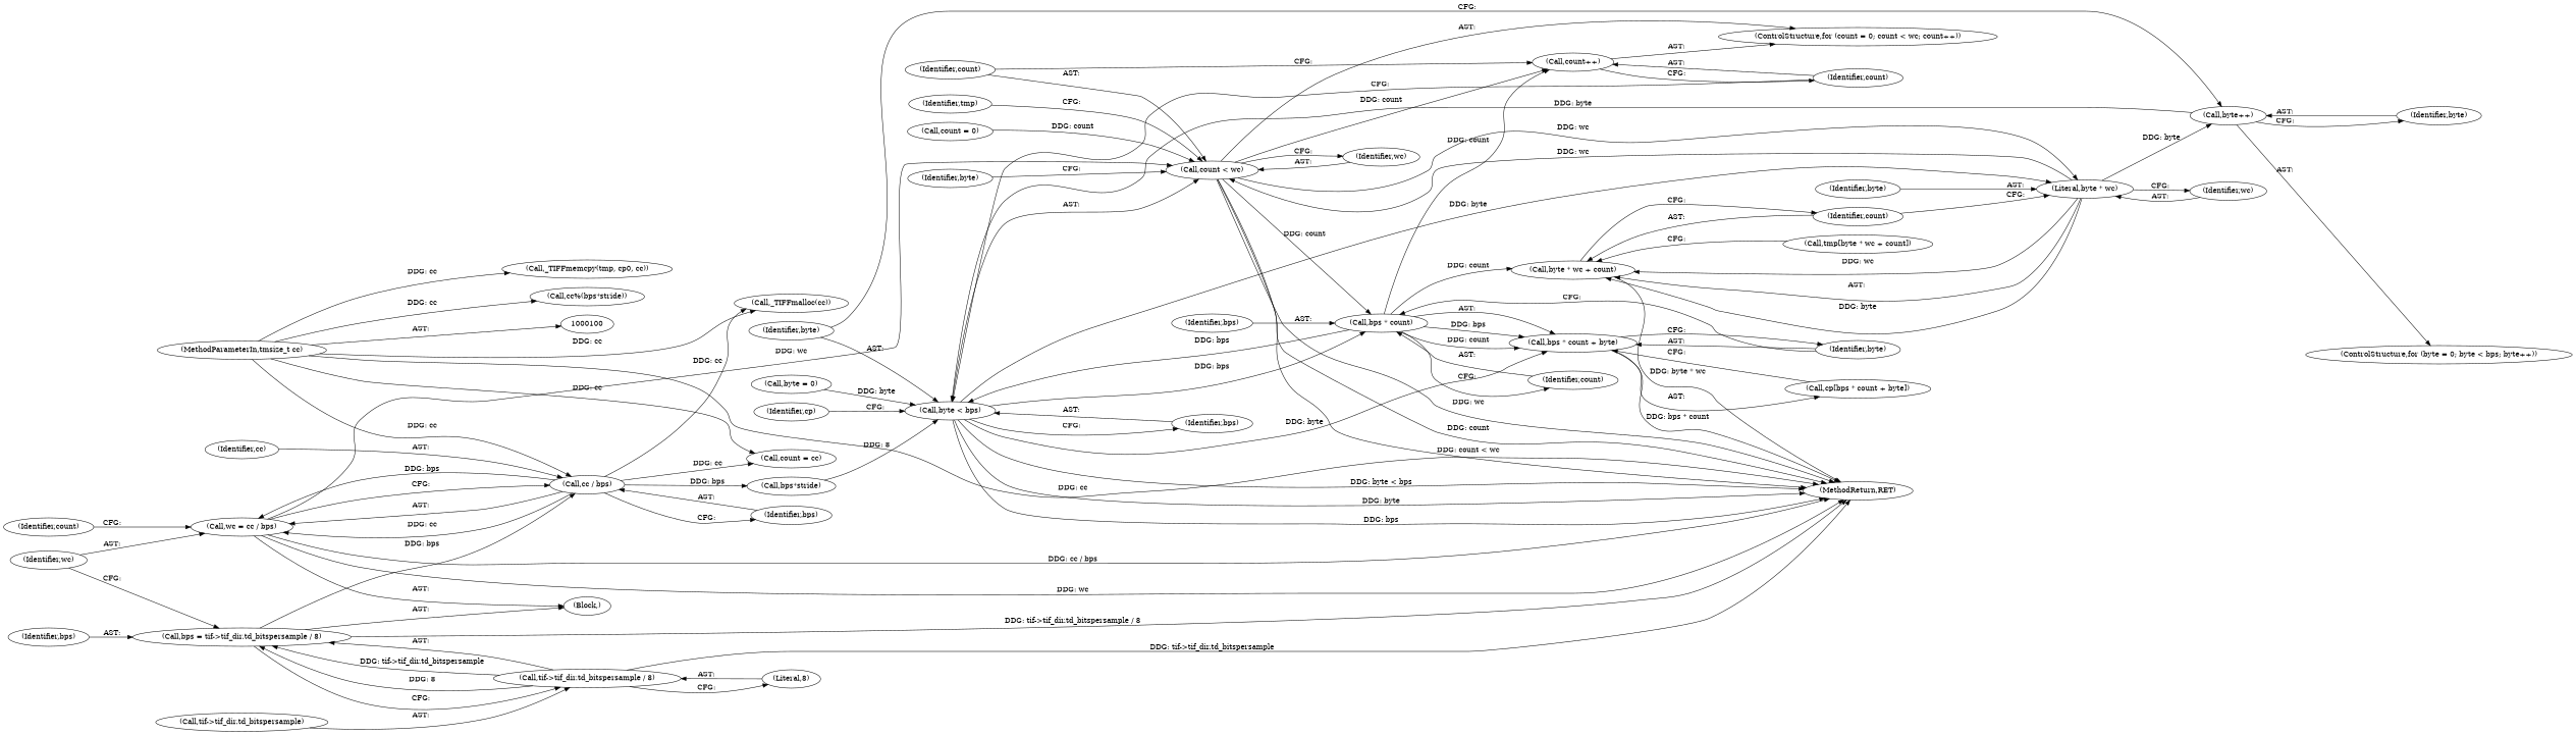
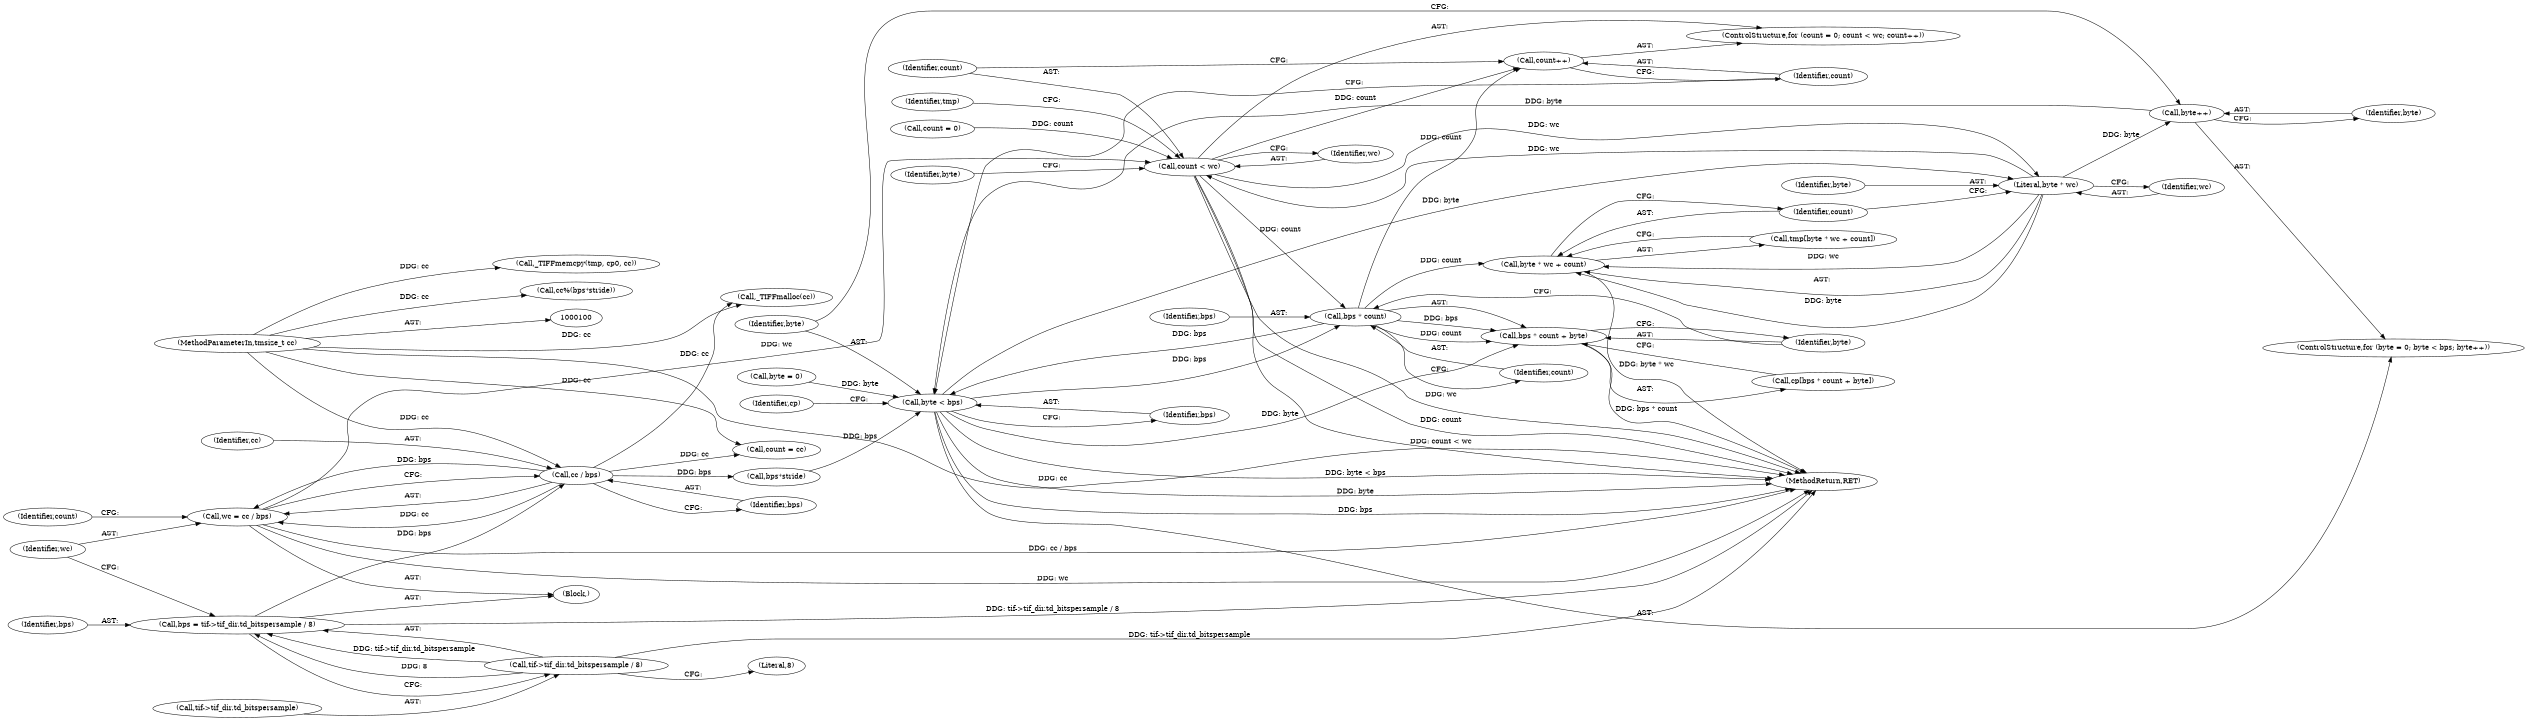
  digraph {
    rankdir=LR
    n1 [label="(Call,wc = cc / bps)"]
    n2 [label="(Call,cc / bps)"]
    n3 [label="(Call,count < wc)"]
    n4 [label="(Block,)"]
    n5 [label="(MethodReturn,RET)"]
    n6 [label="(Call,count = cc)"]
    n7 [label="(Call,bps*stride)"]
    n8 [label="(Call,_TIFFmalloc(cc))"]
    n9 [label="(Identifier,bps)"]
    n10 [label="(Call,count++)"]
    n11 [label="(Call,bps * count)"]
    n12 [label="(Literal,byte * wc)"]
    n13 [label="(ControlStructure,for (count = 0; count < wc; count++))"]
    n14 [label="(Identifier,wc)"]
    n15 [label="(Call,byte < bps)"]
    n16 [label="(MethodParameterIn,tmsize_t cc)"]
    n17 [label="(Call,_TIFFmemcpy(tmp, cp0, cc))"]
    n18 [label="(Call,cc%(bps*stride))"]
    1000100
    n20 [label="(Call,bps = tif->tif_dir.td_bitspersample / 8)"]
    n21 [label="(Call,tif->tif_dir.td_bitspersample / 8)"]
    n22 [label="(Literal,8)"]
    n23 [label="(Identifier,count)"]
    n24 [label="(Call,bps * count + byte)"]
    n25 [label="(Call,byte * wc + count)"]
    n26 [label="(Identifier,count)"]
    n27 [label="(Call,byte++)"]
    n28 [label="(Identifier,wc)"]
    n29 [label="(Identifier,bps)"]
    n30 [label="(ControlStructure,for (byte = 0; byte < bps; byte++))"]
    n31 [label="(Identifier,byte)"]
    n32 [label="(Call,cp[bps * count + byte])"]
    n33 [label="(Identifier,count)"]
    n34 [label="(Call,tmp[byte * wc + count])"]
    n35 [label="(Identifier,byte)"]
    n36 [label="(Call,byte = 0)"]
    n37 [label="(Identifier,byte)"]
    n38 [label="(Identifier,count)"]
    n39 [label="(Identifier,count)"]
    n40 [label="(Identifier,bps)"]
    n41 [label="(Identifier,byte)"]
    n42 [label="(Call,count = 0)"]
    n43 [label="(Identifier,cc)"]
    n44 [label="(Identifier,byte)"]
    n45 [label="(Identifier,wc)"]
    n46 [label="(Call,tif->tif_dir.td_bitspersample)"]
    n47 [label="(Identifier,bps)"]
    n48 [label="(Identifier,cp)"]
    n49 [label="(Identifier,tmp)"]
    n1 -> n2 [label="CFG: "]
    n1 -> n3 [label="DDG: wc"]
    n1 -> n4 [label="AST: "]
    n1 -> n5 [label="DDG: cc / bps"]
    n1 -> n5 [label="DDG: wc"]
    n2 -> n1 [label="AST: "]
    n2 -> n1 [label="DDG: cc"]
    n2 -> n1 [label="DDG: bps"]
    n2 -> n6 [label="DDG: cc"]
    n2 -> n7 [label="DDG: bps"]
    n2 -> n8 [label="DDG: cc"]
    n2 -> n9 [label="CFG: "]
    n3 -> n5 [label="DDG: count"]
    n3 -> n5 [label="DDG: count < wc"]
    n3 -> n5 [label="DDG: wc"]
    n3 -> n10 [label="DDG: count"]
    n3 -> n11 [label="DDG: count"]
    n3 -> n12 [label="DDG: wc"]
    n3 -> n13 [label="AST: "]
    n3 -> n14 [label="CFG: "]
-   n7 -> n15 [label="DDG: 8"]
+   n7 -> n15 [label="DDG: bps"]
    n9 -> n2 [label="AST: "]
    n10 -> n13 [label="AST: "]
    n10 -> n23 [label="CFG: "]
    n11 -> n10 [label="DDG: count"]
    n11 -> n15 [label="DDG: bps"]
    n11 -> n24 [label="AST: "]
    n11 -> n24 [label="DDG: bps"]
    n11 -> n24 [label="DDG: count"]
    n11 -> n25 [label="DDG: count"]
    n11 -> n26 [label="CFG: "]
    n12 -> n3 [label="DDG: wc"]
    n12 -> n25 [label="AST: "]
    n12 -> n25 [label="DDG: byte"]
    n12 -> n25 [label="DDG: wc"]
    n12 -> n27 [label="DDG: byte"]
    n12 -> n28 [label="CFG: "]
    n14 -> n3 [label="AST: "]
    n15 -> n5 [label="DDG: bps"]
    n15 -> n5 [label="DDG: byte < bps"]
    n15 -> n5 [label="DDG: byte"]
    n15 -> n11 [label="DDG: bps"]
    n15 -> n12 [label="DDG: byte"]
    n15 -> n24 [label="DDG: byte"]
    n15 -> n29 [label="CFG: "]
-   n15 -> n3 [label="AST: "]
+   n15 -> n30 [label="AST: "]
    n16 -> n2 [label="DDG: cc"]
    n16 -> n5 [label="DDG: cc"]
    n16 -> n6 [label="DDG: cc"]
    n16 -> n8 [label="DDG: cc"]
    n16 -> n17 [label="DDG: cc"]
    n16 -> n18 [label="DDG: cc"]
    n16 -> 1000100 [label="AST: "]
    n20 -> n2 [label="DDG: bps"]
    n20 -> n4 [label="AST: "]
    n20 -> n5 [label="DDG: tif->tif_dir.td_bitspersample / 8"]
    n20 -> n21 [label="CFG: "]
    n21 -> n5 [label="DDG: tif->tif_dir.td_bitspersample"]
    n21 -> n20 [label="AST: "]
    n21 -> n20 [label="DDG: tif->tif_dir.td_bitspersample"]
    n21 -> n20 [label="DDG: 8"]
    n21 -> n22 [label="CFG: "]
-   n22 -> n21 [label="AST: "]
    n23 -> n10 [label="AST: "]
    n23 -> n15 [label="CFG: "]
    n24 -> n5 [label="DDG: bps * count"]
    n24 -> n31 [label="CFG: "]
    n24 -> n32 [label="AST: "]
    n25 -> n5 [label="DDG: byte * wc"]
    n25 -> n33 [label="CFG: "]
+   n25 -> n34 [label="AST: "]
    n26 -> n11 [label="AST: "]
    n27 -> n15 [label="DDG: byte"]
    n27 -> n30 [label="AST: "]
    n27 -> n35 [label="CFG: "]
    n28 -> n12 [label="AST: "]
    n29 -> n15 [label="AST: "]
    n31 -> n11 [label="CFG: "]
    n31 -> n24 [label="AST: "]
    n32 -> n24 [label="CFG: "]
    n33 -> n12 [label="CFG: "]
    n33 -> n25 [label="AST: "]
    n34 -> n25 [label="CFG: "]
    n35 -> n27 [label="AST: "]
    n36 -> n15 [label="DDG: byte"]
    n37 -> n15 [label="AST: "]
    n37 -> n27 [label="CFG: "]
    n38 -> n1 [label="CFG: "]
    n39 -> n3 [label="AST: "]
    n39 -> n10 [label="CFG: "]
    n40 -> n20 [label="AST: "]
    n41 -> n12 [label="AST: "]
    n42 -> n3 [label="DDG: count"]
    n43 -> n2 [label="AST: "]
    n44 -> n3 [label="CFG: "]
    n45 -> n1 [label="AST: "]
    n45 -> n20 [label="CFG: "]
    n46 -> n21 [label="AST: "]
    n47 -> n11 [label="AST: "]
    n48 -> n15 [label="CFG: "]
    n49 -> n3 [label="CFG: "]
  }
